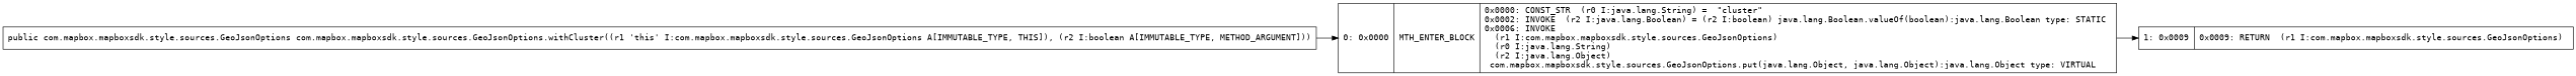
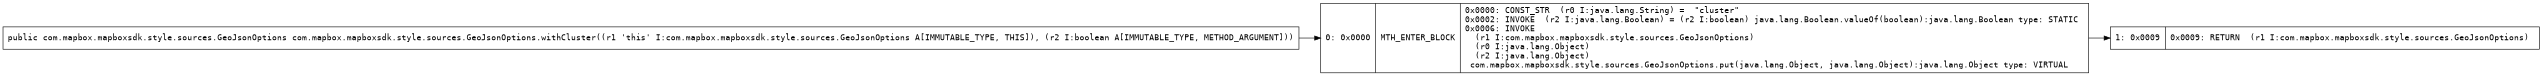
  digraph {
    rankdir=LR
    fontname="DejaVu Sans Mono"
    node [shape=record fontname="DejaVu Sans Mono"]
    edge [fontname="DejaVu Sans Mono"]
-   n1 [label="{0\:\ 0x0000|MTH_ENTER_BLOCK\l|0x0000: CONST_STR  (r0 I:java.lang.String) =  \"cluster\" \l0x0002: INVOKE  (r2 I:java.lang.Boolean) = (r2 I:boolean) java.lang.Boolean.valueOf(boolean):java.lang.Boolean type: STATIC \l0x0006: INVOKE  \l  (r1 I:com.mapbox.mapboxsdk.style.sources.GeoJsonOptions)\l  (r0 I:java.lang.String)\l  (r2 I:java.lang.Object)\l com.mapbox.mapboxsdk.style.sources.GeoJsonOptions.put(java.lang.Object, java.lang.Object):java.lang.Object type: VIRTUAL \l}"]
+   n1 [label="{0\:\ 0x0000|MTH_ENTER_BLOCK\l|0x0000: CONST_STR  (r0 I:java.lang.String) =  \"cluster\" \l0x0002: INVOKE  (r2 I:java.lang.Boolean) = (r2 I:boolean) java.lang.Boolean.valueOf(boolean):java.lang.Boolean type: STATIC \l0x0006: INVOKE  \l  (r1 I:com.mapbox.mapboxsdk.style.sources.GeoJsonOptions)\l  (r0 I:java.lang.Object)\l  (r2 I:java.lang.Object)\l com.mapbox.mapboxsdk.style.sources.GeoJsonOptions.put(java.lang.Object, java.lang.Object):java.lang.Object type: VIRTUAL \l}"]
    n2 [label="{1\:\ 0x0009|0x0009: RETURN  (r1 I:com.mapbox.mapboxsdk.style.sources.GeoJsonOptions) \l}"]
    n3 [label="{public com.mapbox.mapboxsdk.style.sources.GeoJsonOptions com.mapbox.mapboxsdk.style.sources.GeoJsonOptions.withCluster((r1 'this' I:com.mapbox.mapboxsdk.style.sources.GeoJsonOptions A[IMMUTABLE_TYPE, THIS]), (r2 I:boolean A[IMMUTABLE_TYPE, METHOD_ARGUMENT])) }"]
    n1 -> n2
    n3 -> n1
  }
